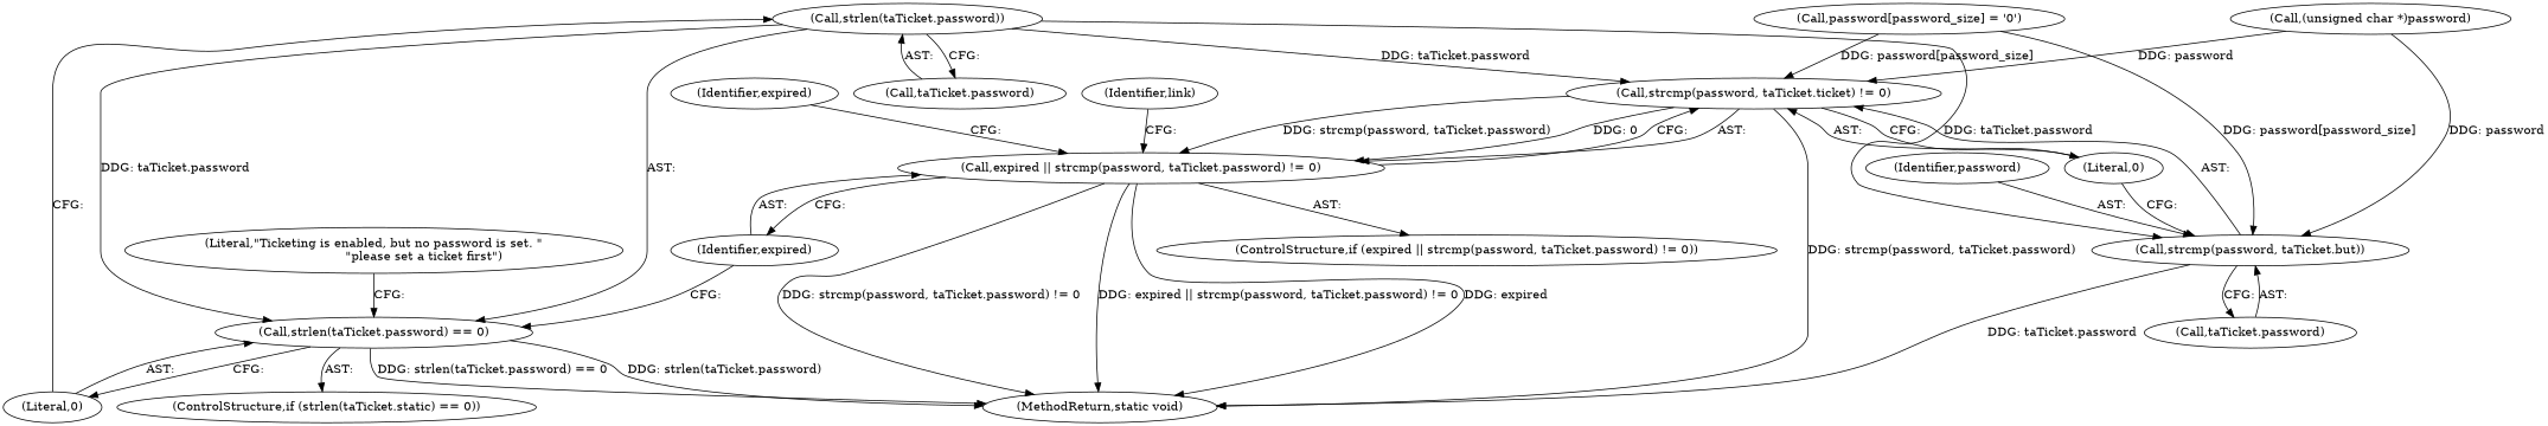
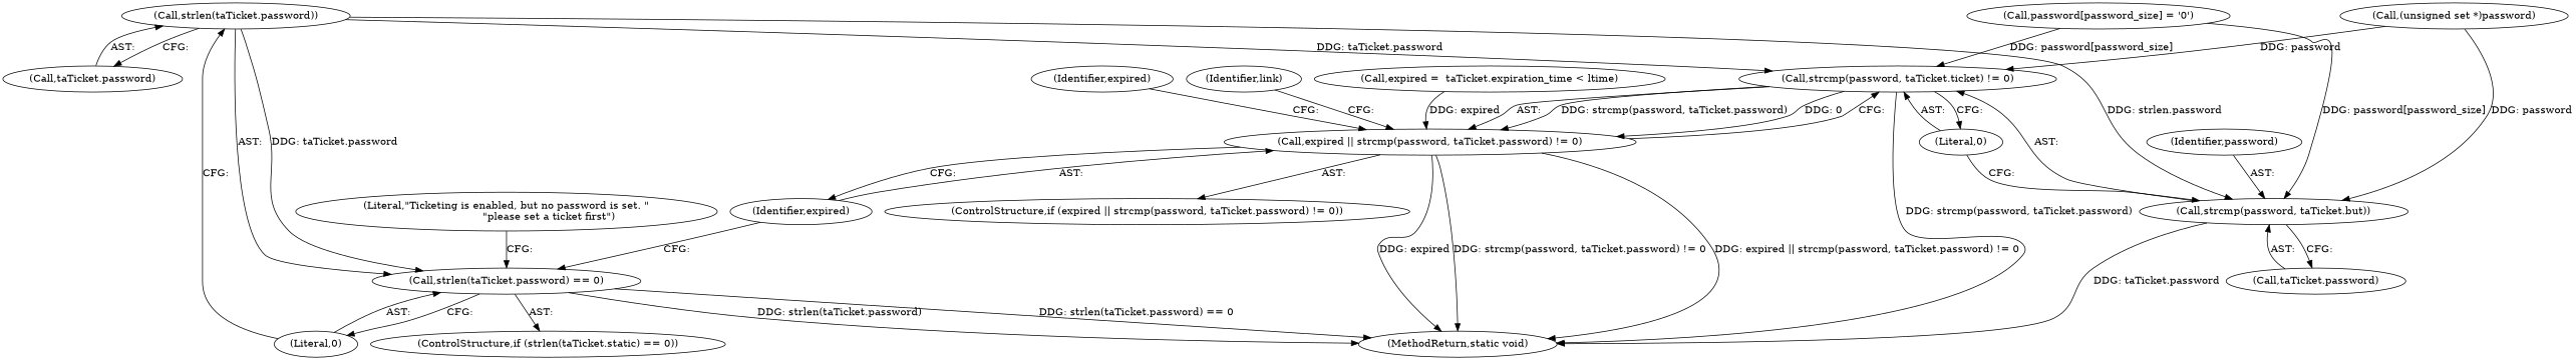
  digraph {
    n1 [label="(Call,strlen(taTicket.password))"]
    n2 [label="(Call,strlen(taTicket.password) == 0)"]
    n3 [label="(Call,strcmp(password, taTicket.ticket) != 0)"]
    n4 [label="(Call,strcmp(password, taTicket.but))"]
    n5 [label="(Call,taTicket.password)"]
    n6 [label="(MethodReturn,static void)"]
    n7 [label="(Literal,0)"]
    n8 [label="(ControlStructure,if (strlen(taTicket.static) == 0))"]
    n9 [label="(Call,expired || strcmp(password, taTicket.password) != 0)"]
    n10 [label="(Literal,0)"]
    n11 [label="(Call,taTicket.password)"]
    n12 [label="(Identifier,expired)"]
    n13 [label="(ControlStructure,if (expired || strcmp(password, taTicket.password) != 0))"]
    n14 [label="(Literal,\"Ticketing is enabled, but no password is set. \"\n                          \"please set a ticket first\")"]
    n15 [label="(Identifier,expired)"]
-   n16 [label="(Call,(unsigned char *)password)"]
+   n16 [label="(Call,(unsigned set *)password)"]
    n17 [label="(Call,password[password_size] = '\0')"]
    n18 [label="(Identifier,password)"]
    n19 [label="(Identifier,link)"]
+   n20 [label="(Call,expired =  taTicket.expiration_time < ltime)"]
    n1 -> n2 [label="AST: "]
    n1 -> n2 [label="DDG: taTicket.password"]
    n1 -> n3 [label="DDG: taTicket.password"]
-   n1 -> n4 [label="DDG: taTicket.password"]
+   n1 -> n4 [label="DDG: strlen.password"]
    n1 -> n5 [label="CFG: "]
    n2 -> n6 [label="DDG: strlen(taTicket.password) == 0"]
    n2 -> n6 [label="DDG: strlen(taTicket.password)"]
    n2 -> n7 [label="CFG: "]
    n2 -> n8 [label="AST: "]
    n3 -> n6 [label="DDG: strcmp(password, taTicket.password)"]
    n3 -> n9 [label="AST: "]
    n3 -> n9 [label="DDG: strcmp(password, taTicket.password)"]
    n3 -> n9 [label="DDG: 0"]
    n3 -> n10 [label="CFG: "]
    n4 -> n3 [label="AST: "]
    n4 -> n6 [label="DDG: taTicket.password"]
    n4 -> n11 [label="CFG: "]
    n5 -> n1 [label="AST: "]
    n7 -> n1 [label="CFG: "]
    n7 -> n2 [label="AST: "]
    n9 -> n3 [label="CFG: "]
    n9 -> n6 [label="DDG: strcmp(password, taTicket.password) != 0"]
    n9 -> n6 [label="DDG: expired || strcmp(password, taTicket.password) != 0"]
    n9 -> n6 [label="DDG: expired"]
    n9 -> n12 [label="CFG: "]
    n9 -> n13 [label="AST: "]
    n10 -> n3 [label="AST: "]
    n10 -> n4 [label="CFG: "]
    n11 -> n4 [label="AST: "]
    n12 -> n2 [label="CFG: "]
    n12 -> n9 [label="AST: "]
    n14 -> n2 [label="CFG: "]
    n15 -> n9 [label="CFG: "]
    n16 -> n3 [label="DDG: password"]
    n16 -> n4 [label="DDG: password"]
    n17 -> n3 [label="DDG: password[password_size]"]
    n17 -> n4 [label="DDG: password[password_size]"]
    n18 -> n4 [label="AST: "]
    n19 -> n9 [label="CFG: "]
+   n20 -> n9 [label="DDG: expired"]
  }
